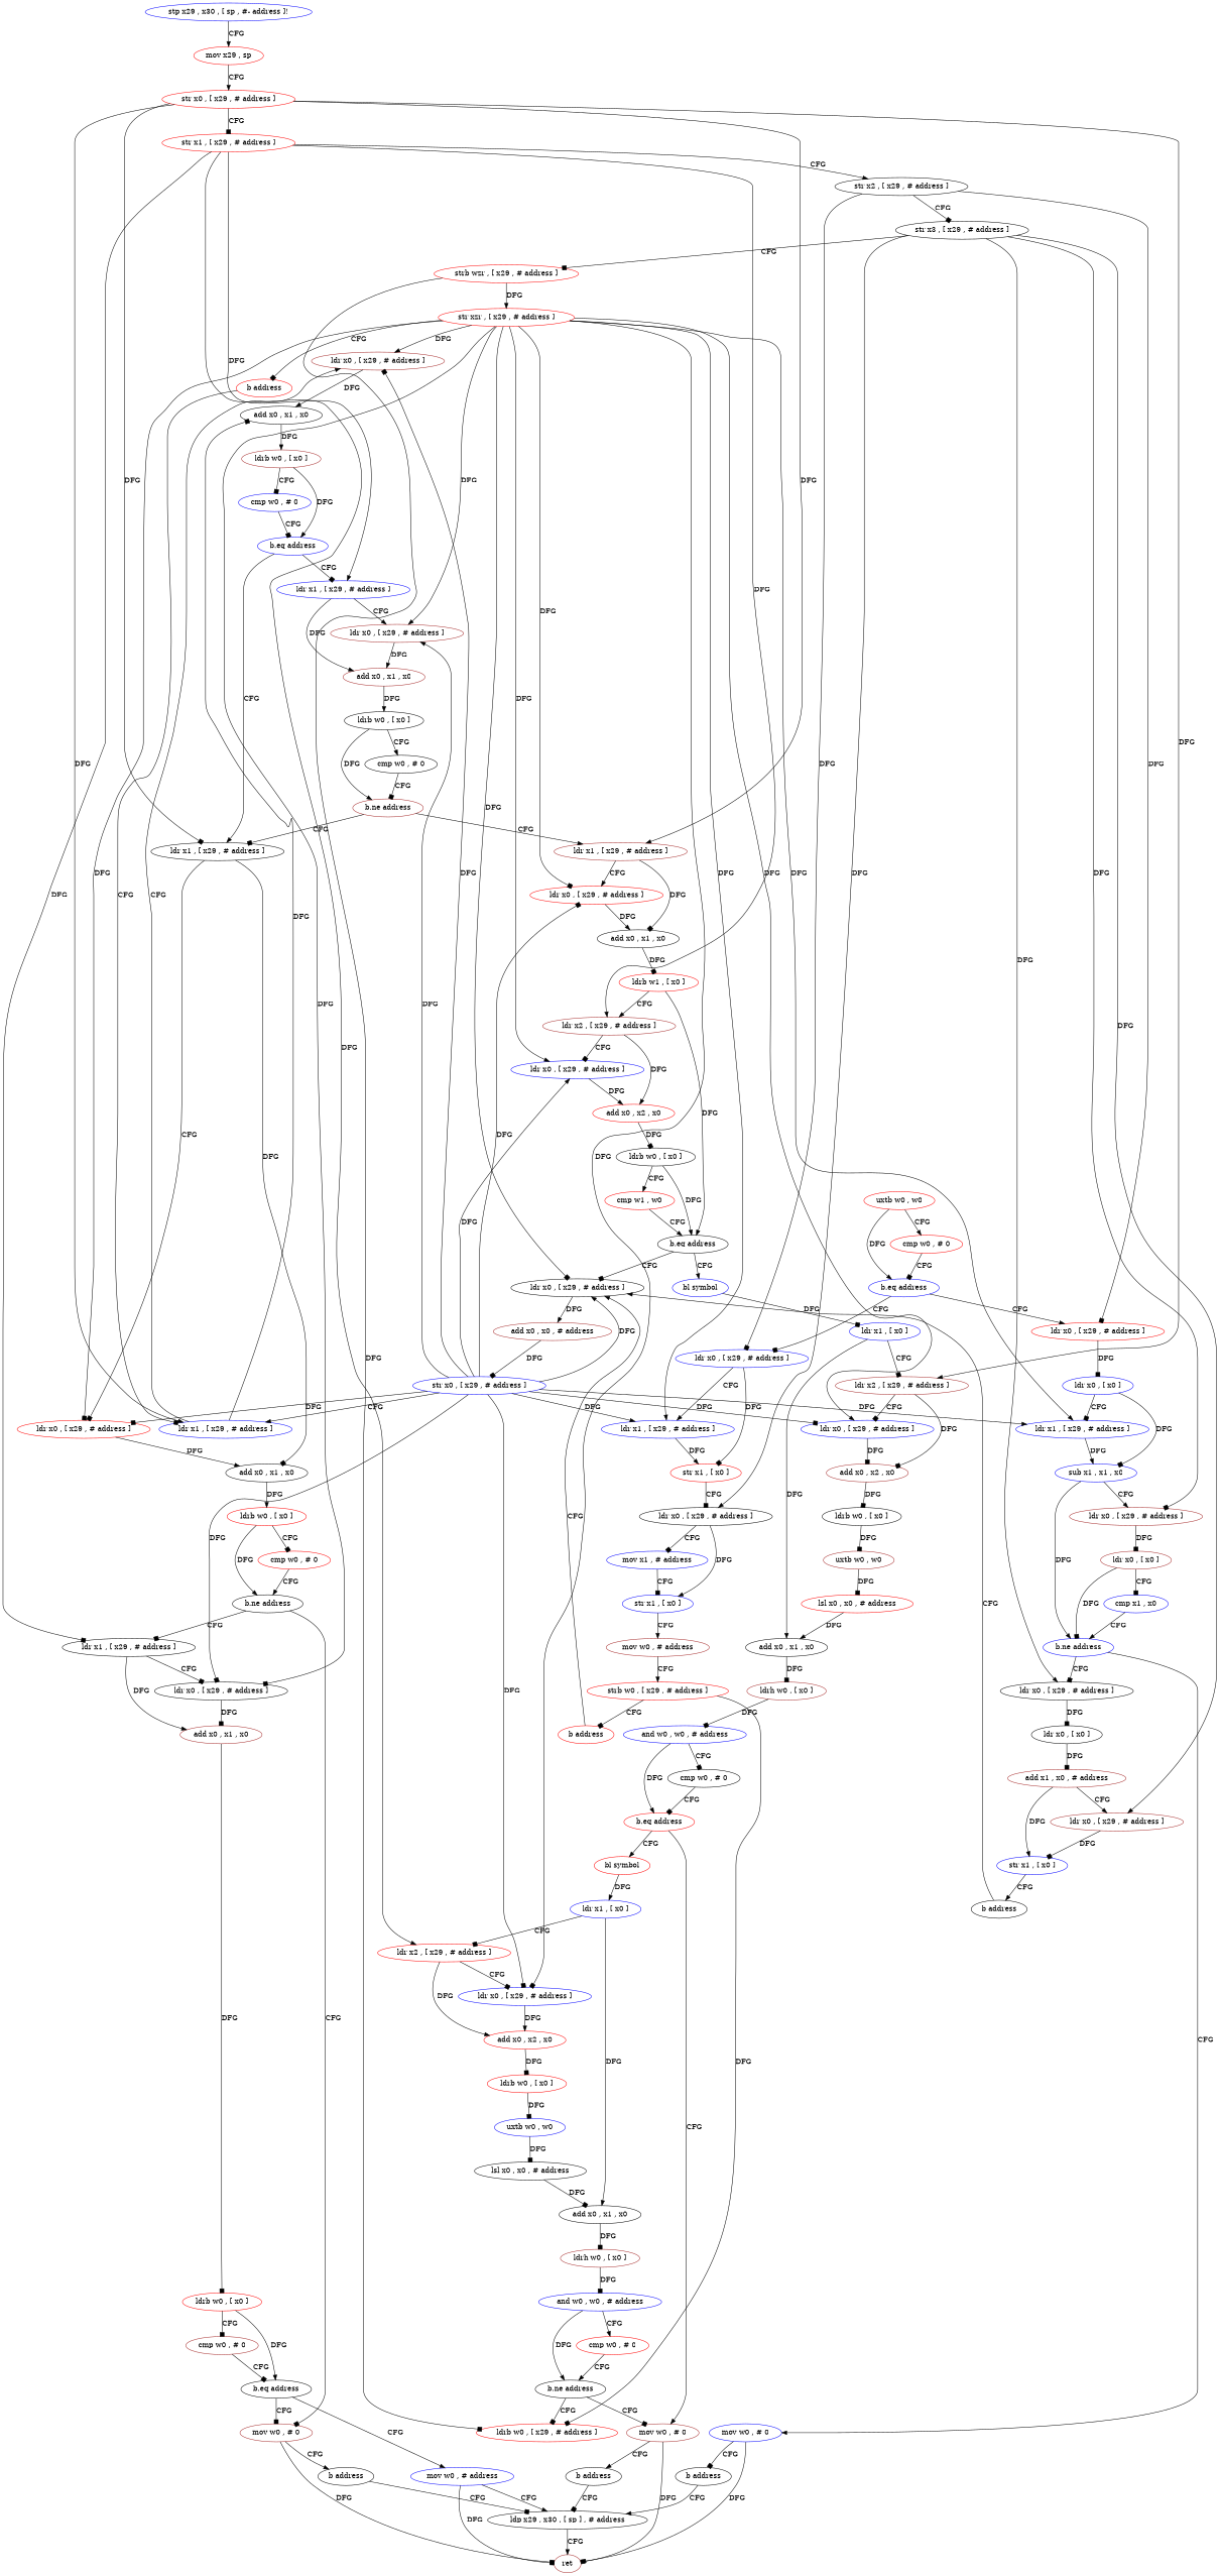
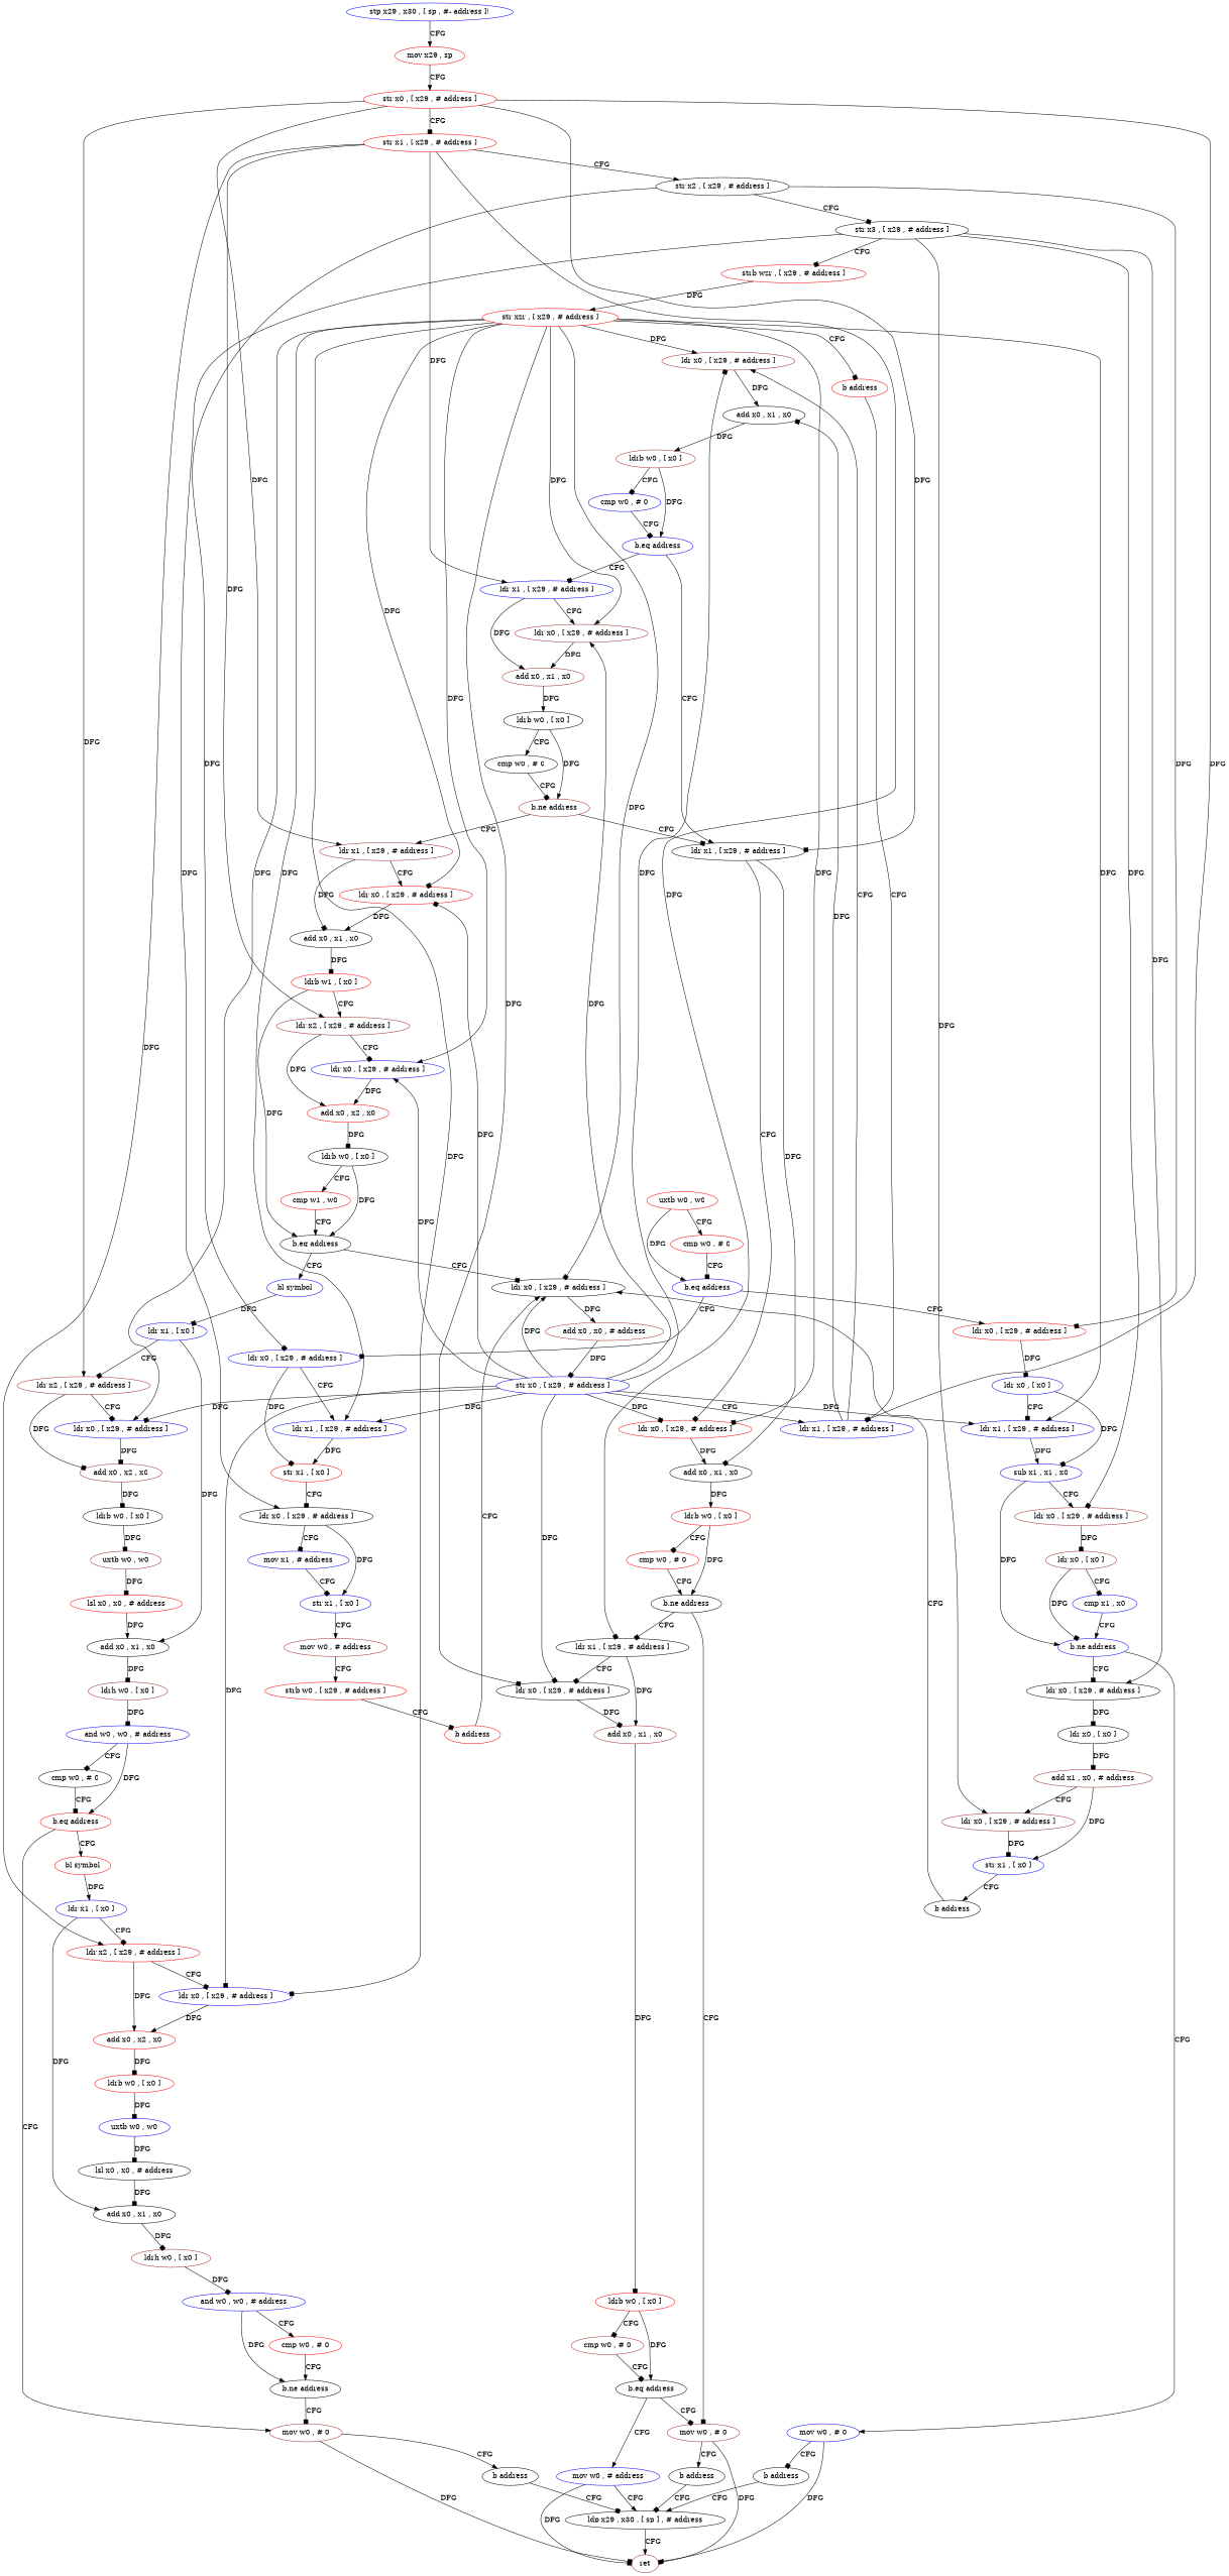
  digraph {
    node [color=black]
    edge [arrowhead=normal]
    n1 [color=blue label="stp x29 , x30 , [ sp , #- address ]!"]
    n2 [color=red label="mov x29 , sp"]
    n3 [color=red label="str x0 , [ x29 , # address ]"]
    n4 [color=red label="str x1 , [ x29 , # address ]"]
    n5 [color=blue label="ldr x1 , [ x29 , # address ]"]
    n6 [label="ldr x1 , [ x29 , # address ]"]
    n7 [color=brown label="ldr x1 , [ x29 , # address ]"]
    n8 [color=brown label="ldr x2 , [ x29 , # address ]"]
    n9 [label="str x2 , [ x29 , # address ]"]
    n10 [color=blue label="ldr x1 , [ x29 , # address ]"]
    n11 [label="ldr x1 , [ x29 , # address ]"]
    n12 [color=brown label="ldr x2 , [ x29 , # address ]"]
    n13 [color=red label="ldr x2 , [ x29 , # address ]"]
    n14 [color=brown label="ldr x0 , [ x29 , # address ]"]
    n15 [label="add x0 , x1 , x0"]
    n16 [color=red label="ldr x0 , [ x29 , # address ]"]
    n17 [label="add x0 , x1 , x0"]
    n18 [color=red label="ldr x0 , [ x29 , # address ]"]
    n19 [label="add x0 , x1 , x0"]
    n20 [color=blue label="ldr x0 , [ x29 , # address ]"]
    n21 [color=brown label="add x0 , x2 , x0"]
    n22 [label="str x3 , [ x29 , # address ]"]
    n23 [color=red label="ldr x0 , [ x29 , # address ]"]
    n24 [color=blue label="ldr x0 , [ x29 , # address ]"]
    n25 [color=brown label="ldr x0 , [ x29 , # address ]"]
    n26 [color=brown label="add x0 , x1 , x0"]
    n27 [label="ldr x0 , [ x29 , # address ]"]
    n28 [color=brown label="add x0 , x1 , x0"]
    n29 [color=blue label="ldr x0 , [ x29 , # address ]"]
    n30 [color=red label="add x0 , x2 , x0"]
    n31 [color=blue label="ldr x0 , [ x29 , # address ]"]
    n32 [color=red label="add x0 , x2 , x0"]
    n33 [color=red label="strb wzr , [ x29 , # address ]"]
    n34 [color=brown label="ldr x0 , [ x29 , # address ]"]
    n35 [label="ldr x0 , [ x29 , # address ]"]
    n36 [label="ldr x0 , [ x29 , # address ]"]
    n37 [color=brown label="ldr x0 , [ x29 , # address ]"]
    n38 [color=blue label="ldr x0 , [ x0 ]"]
    n39 [color=blue label="ldr x1 , [ x29 , # address ]"]
    n40 [color=red label="str x1 , [ x0 ]"]
    n41 [color=red label="str xzr , [ x29 , # address ]"]
-   n42 [color=red label="ldrb w0 , [ x29 , # address ]"]
    n43 [color=brown label="ldr x0 , [ x0 ]"]
    n44 [label="ldr x0 , [ x0 ]"]
    n45 [color=blue label="mov x1 , # address"]
    n46 [color=blue label="str x1 , [ x0 ]"]
    n47 [color=blue label="str x1 , [ x0 ]"]
    n48 [color=red label="b address"]
    n49 [label="ldr x0 , [ x29 , # address ]"]
    n50 [color=blue label="ldr x1 , [ x29 , # address ]"]
    n51 [color=brown label="add x0 , x0 , # address"]
    n52 [color=blue label="sub x1 , x1 , x0"]
    n53 [color=brown label="ldrb w0 , [ x0 ]"]
    n54 [color=blue label="cmp w0 , # 0"]
    n55 [color=blue label="b.eq address"]
    n56 [color=red label="ldrb w0 , [ x0 ]"]
    n57 [label="ldrb w0 , [ x0 ]"]
    n58 [color=red label="cmp w0 , # 0"]
    n59 [label="b.ne address"]
    n60 [color=brown label="mov w0 , # 0"]
    n61 [label="b address"]
    n62 [color=brown label=ret]
    n63 [label="ldp x29 , x30 , [ sp ] , # address"]
    n64 [color=red label="ldrb w0 , [ x0 ]"]
    n65 [label="cmp w0 , # 0"]
    n66 [color=brown label="b.ne address"]
    n67 [color=red label="ldrb w1 , [ x0 ]"]
    n68 [color=brown label="cmp w0 , # 0"]
    n69 [label="b.eq address"]
    n70 [color=blue label="mov w0 , # address"]
    n71 [label="b.eq address"]
    n72 [color=blue label="bl symbol"]
    n73 [label="ldrb w0 , [ x0 ]"]
    n74 [color=red label="cmp w1 , w0"]
    n75 [color=blue label="ldr x1 , [ x0 ]"]
    n76 [color=blue label="str x0 , [ x29 , # address ]"]
    n77 [label="add x0 , x1 , x0"]
    n78 [color=brown label="ldrh w0 , [ x0 ]"]
    n79 [label="ldrb w0 , [ x0 ]"]
    n80 [color=brown label="uxtb w0 , w0"]
    n81 [color=red label="lsl x0 , x0 , # address"]
    n82 [color=blue label="and w0 , w0 , # address"]
    n83 [label="cmp w0 , # 0"]
    n84 [color=red label="b.eq address"]
    n85 [color=brown label="mov w0 , # 0"]
    n86 [color=red label="bl symbol"]
    n87 [label="b address"]
    n88 [color=blue label="ldr x1 , [ x0 ]"]
    n89 [label="add x0 , x1 , x0"]
    n90 [color=brown label="ldrh w0 , [ x0 ]"]
    n91 [color=red label="ldrb w0 , [ x0 ]"]
    n92 [color=blue label="uxtb w0 , w0"]
    n93 [label="lsl x0 , x0 , # address"]
    n94 [color=blue label="and w0 , w0 , # address"]
    n95 [color=red label="cmp w0 , # 0"]
    n96 [label="b.ne address"]
    n97 [color=red label="uxtb w0 , w0"]
    n98 [color=red label="cmp w0 , # 0"]
    n99 [color=blue label="b.eq address"]
    n100 [color=blue label="b.ne address"]
    n101 [color=blue label="mov w0 , # 0"]
    n102 [color=blue label="cmp x1 , x0"]
    n103 [label="b address"]
    n104 [color=brown label="add x1 , x0 , # address"]
    n105 [color=brown label="mov w0 , # address"]
    n106 [color=red label="strb w0 , [ x29 , # address ]"]
    n107 [color=red label="b address"]
    n108 [label="b address"]
    n1 -> n2 [label=CFG]
    n2 -> n3 [label=CFG]
    n3 -> n4 [arrowhead=box label=CFG]
    n3 -> n5 [label=DFG]
    n3 -> n6 [arrowhead=box label=DFG]
    n3 -> n7 [label=DFG]
    n3 -> n8 [label=DFG]
    n4 -> n9 [label=CFG]
    n4 -> n10 [label=DFG]
    n4 -> n11 [arrowhead=box label=DFG]
    n4 -> n12 [label=DFG]
    n4 -> n13 [label=DFG]
    n5 -> n14 [label=CFG]
    n5 -> n15 [arrowhead=box label=DFG]
    n6 -> n16 [arrowhead=box label=CFG]
    n6 -> n17 [arrowhead=box label=DFG]
    n7 -> n18 [label=CFG]
    n7 -> n19 [arrowhead=box label=DFG]
    n8 -> n20 [arrowhead=box label=CFG]
    n8 -> n21 [arrowhead=box label=DFG]
    n9 -> n22 [arrowhead=box label=CFG]
    n9 -> n23 [arrowhead=box label=DFG]
    n9 -> n24 [arrowhead=box label=DFG]
    n10 -> n25 [label=CFG]
    n10 -> n26 [label=DFG]
    n11 -> n27 [arrowhead=box label=CFG]
    n11 -> n28 [label=DFG]
    n12 -> n29 [arrowhead=box label=CFG]
    n12 -> n30 [label=DFG]
    n13 -> n31 [arrowhead=box label=CFG]
    n13 -> n32 [label=DFG]
    n14 -> n15 [label=DFG]
    n15 -> n53 [label=DFG]
    n16 -> n17 [label=DFG]
    n17 -> n56 [label=DFG]
    n18 -> n19 [label=DFG]
    n19 -> n67 [arrowhead=box label=DFG]
    n20 -> n21 [arrowhead=box label=DFG]
    n21 -> n79 [arrowhead=box label=DFG]
    n22 -> n33 [arrowhead=box label=CFG]
    n22 -> n34 [arrowhead=box label=DFG]
    n22 -> n35 [label=DFG]
    n22 -> n36 [label=DFG]
    n22 -> n37 [label=DFG]
    n23 -> n38 [arrowhead=box label=DFG]
    n24 -> n39 [label=CFG]
    n24 -> n40 [arrowhead=box label=DFG]
    n25 -> n26 [label=DFG]
    n26 -> n57 [label=DFG]
    n27 -> n28 [arrowhead=box label=DFG]
    n28 -> n64 [arrowhead=box label=DFG]
    n29 -> n30 [label=DFG]
    n30 -> n73 [arrowhead=box label=DFG]
    n31 -> n32 [label=DFG]
    n32 -> n91 [arrowhead=box label=DFG]
    n33 -> n41 [label=DFG]
-   n33 -> n42 [arrowhead=box label=DFG]
    n34 -> n43 [arrowhead=box label=DFG]
    n35 -> n44 [arrowhead=box label=DFG]
    n36 -> n45 [arrowhead=box label=CFG]
    n36 -> n46 [label=DFG]
    n37 -> n47 [arrowhead=box label=DFG]
    n38 -> n50 [arrowhead=box label=CFG]
    n38 -> n52 [arrowhead=box label=DFG]
    n39 -> n40 [label=DFG]
    n40 -> n36 [arrowhead=box label=CFG]
    n41 -> n14 [label=DFG]
    n41 -> n16 [arrowhead=box label=DFG]
    n41 -> n18 [arrowhead=box label=DFG]
    n41 -> n20 [label=DFG]
    n41 -> n25 [label=DFG]
    n41 -> n27 [arrowhead=box label=DFG]
    n41 -> n29 [label=DFG]
    n41 -> n31 [arrowhead=box label=DFG]
    n41 -> n39 [label=DFG]
    n41 -> n48 [arrowhead=box label=CFG]
    n41 -> n49 [arrowhead=box label=DFG]
    n41 -> n50 [label=DFG]
    n43 -> n100 [arrowhead=box label=DFG]
    n43 -> n102 [arrowhead=box label=CFG]
    n44 -> n104 [arrowhead=box label=DFG]
    n45 -> n46 [arrowhead=box label=CFG]
    n46 -> n105 [label=CFG]
    n47 -> n108 [label=CFG]
    n48 -> n5 [arrowhead=box label=CFG]
    n49 -> n51 [label=DFG]
    n50 -> n52 [label=DFG]
    n51 -> n76 [arrowhead=box label=DFG]
    n52 -> n34 [label=CFG]
    n52 -> n100 [label=DFG]
    n53 -> n54 [arrowhead=box label=CFG]
    n53 -> n55 [label=DFG]
    n54 -> n55 [arrowhead=box label=CFG]
    n55 -> n6 [label=CFG]
    n55 -> n10 [arrowhead=box label=CFG]
    n56 -> n58 [arrowhead=box label=CFG]
    n56 -> n59 [label=DFG]
    n57 -> n65 [label=CFG]
    n57 -> n66 [label=DFG]
    n58 -> n59 [label=CFG]
    n59 -> n11 [arrowhead=box label=CFG]
    n59 -> n60 [arrowhead=box label=CFG]
    n60 -> n61 [label=CFG]
    n60 -> n62 [arrowhead=box label=DFG]
    n61 -> n63 [arrowhead=box label=CFG]
    n63 -> n62 [label=CFG]
    n64 -> n68 [arrowhead=box label=CFG]
    n64 -> n69 [label=DFG]
    n65 -> n66 [arrowhead=box label=CFG]
    n66 -> n6 [arrowhead=box label=CFG]
    n66 -> n7 [label=CFG]
    n67 -> n12 [label=CFG]
    n67 -> n71 [label=DFG]
    n68 -> n69 [arrowhead=box label=CFG]
    n69 -> n60 [arrowhead=box label=CFG]
    n69 -> n70 [label=CFG]
    n70 -> n62 [arrowhead=box label=DFG]
    n70 -> n63 [label=CFG]
    n71 -> n49 [arrowhead=box label=CFG]
    n71 -> n72 [label=CFG]
    n72 -> n75 [arrowhead=box label=DFG]
    n73 -> n71 [label=DFG]
    n73 -> n74 [label=CFG]
    n74 -> n71 [label=CFG]
    n75 -> n8 [arrowhead=box label=CFG]
    n75 -> n77 [label=DFG]
    n76 -> n5 [label=CFG]
    n76 -> n14 [arrowhead=box label=DFG]
    n76 -> n16 [arrowhead=box label=DFG]
    n76 -> n18 [arrowhead=box label=DFG]
    n76 -> n20 [arrowhead=box label=DFG]
    n76 -> n25 [label=DFG]
    n76 -> n27 [arrowhead=box label=DFG]
    n76 -> n29 [label=DFG]
    n76 -> n31 [arrowhead=box label=DFG]
    n76 -> n39 [label=DFG]
    n76 -> n49 [label=DFG]
    n76 -> n50 [label=DFG]
    n77 -> n78 [arrowhead=box label=DFG]
    n78 -> n82 [arrowhead=box label=DFG]
    n79 -> n80 [arrowhead=box label=DFG]
    n80 -> n81 [arrowhead=box label=DFG]
    n81 -> n77 [label=DFG]
    n82 -> n83 [arrowhead=box label=CFG]
    n82 -> n84 [label=DFG]
    n83 -> n84 [arrowhead=box label=CFG]
    n84 -> n85 [label=CFG]
    n84 -> n86 [label=CFG]
    n85 -> n62 [arrowhead=box label=DFG]
    n85 -> n87 [label=CFG]
    n86 -> n88 [label=DFG]
    n87 -> n63 [arrowhead=box label=CFG]
    n88 -> n13 [arrowhead=box label=CFG]
    n88 -> n89 [label=DFG]
    n89 -> n90 [arrowhead=box label=DFG]
    n90 -> n94 [arrowhead=box label=DFG]
    n91 -> n92 [arrowhead=box label=DFG]
    n92 -> n93 [arrowhead=box label=DFG]
    n93 -> n89 [arrowhead=box label=DFG]
    n94 -> n95 [label=CFG]
    n94 -> n96 [label=DFG]
    n95 -> n96 [label=CFG]
-   n96 -> n42 [arrowhead=box label=CFG]
    n96 -> n85 [arrowhead=box label=CFG]
    n97 -> n98 [label=CFG]
    n97 -> n99 [label=DFG]
    n98 -> n99 [arrowhead=box label=CFG]
    n99 -> n23 [label=CFG]
    n99 -> n24 [arrowhead=box label=CFG]
    n100 -> n35 [arrowhead=box label=CFG]
    n100 -> n101 [label=CFG]
    n101 -> n62 [label=DFG]
    n101 -> n103 [arrowhead=box label=CFG]
    n102 -> n100 [label=CFG]
    n103 -> n63 [label=CFG]
    n104 -> n37 [label=CFG]
    n104 -> n47 [label=DFG]
    n105 -> n106 [label=CFG]
-   n106 -> n42 [arrowhead=box label=DFG]
    n106 -> n107 [arrowhead=box label=CFG]
    n107 -> n49 [label=CFG]
    n108 -> n49 [label=CFG]
  }
